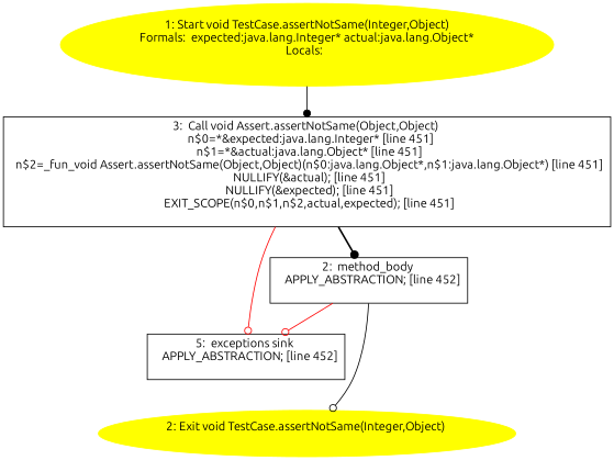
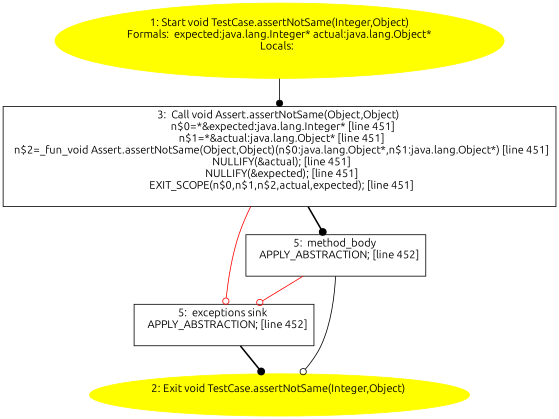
  digraph {
    fontname=Ubuntu
    node [fontname=Ubuntu shape=box]
    edge [arrowhead=dot fontname=Ubuntu style=solid]
    n1 [color=yellow label="1: Start void TestCase.assertNotSame(Integer,Object)\nFormals:  expected:java.lang.Integer* actual:java.lang.Object*\nLocals:  \n  " style=filled shape=""]
    n2 [label="3:  Call void Assert.assertNotSame(Object,Object) \n   n$0=*&expected:java.lang.Integer* [line 451]\n  n$1=*&actual:java.lang.Object* [line 451]\n  n$2=_fun_void Assert.assertNotSame(Object,Object)(n$0:java.lang.Object*,n$1:java.lang.Object*) [line 451]\n  NULLIFY(&actual); [line 451]\n  NULLIFY(&expected); [line 451]\n  EXIT_SCOPE(n$0,n$1,n$2,actual,expected); [line 451]\n "]
-   n3 [label="2:  method_body \n   APPLY_ABSTRACTION; [line 452]\n "]
+   n3 [label="5:  method_body \n   APPLY_ABSTRACTION; [line 452]\n "]
    n4 [label="5:  exceptions sink \n   APPLY_ABSTRACTION; [line 452]\n "]
    n5 [color=yellow label="2: Exit void TestCase.assertNotSame(Integer,Object) \n  " style=filled shape=""]
    n1 -> n2
    n2 -> n3 [style=bold]
    n2 -> n4 [arrowhead=odot color=red]
    n3 -> n4 [arrowhead=odot color=red]
    n3 -> n5 [arrowhead=odot]
+   n4 -> n5 [style=bold]
  }
